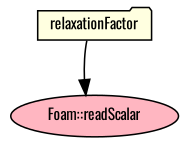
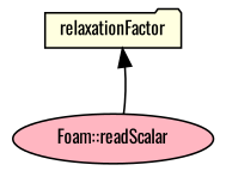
  digraph {
    rankdir=TB
    fontname=Oswald
    node [color=black fontname=Oswald fontsize=10 style=filled]
    n1 [fillcolor=lightyellow fontcolor=black height=0.2 label=relaxationFactor shape=folder width=0.4]
    n2 [height=0.2 label="Foam::readScalar" shape=ellipse width=0.4 fillcolor=lightpink]
-   n1 -> n2 [color=black fontname=Oswald fontsize=10 labelfontname=FreeSans labelfontsize=10 style=solid]
+   n2 -> n1 [color=black fontname=Oswald fontsize=10 labelfontname=FreeSans labelfontsize=10 style=solid]
  }
